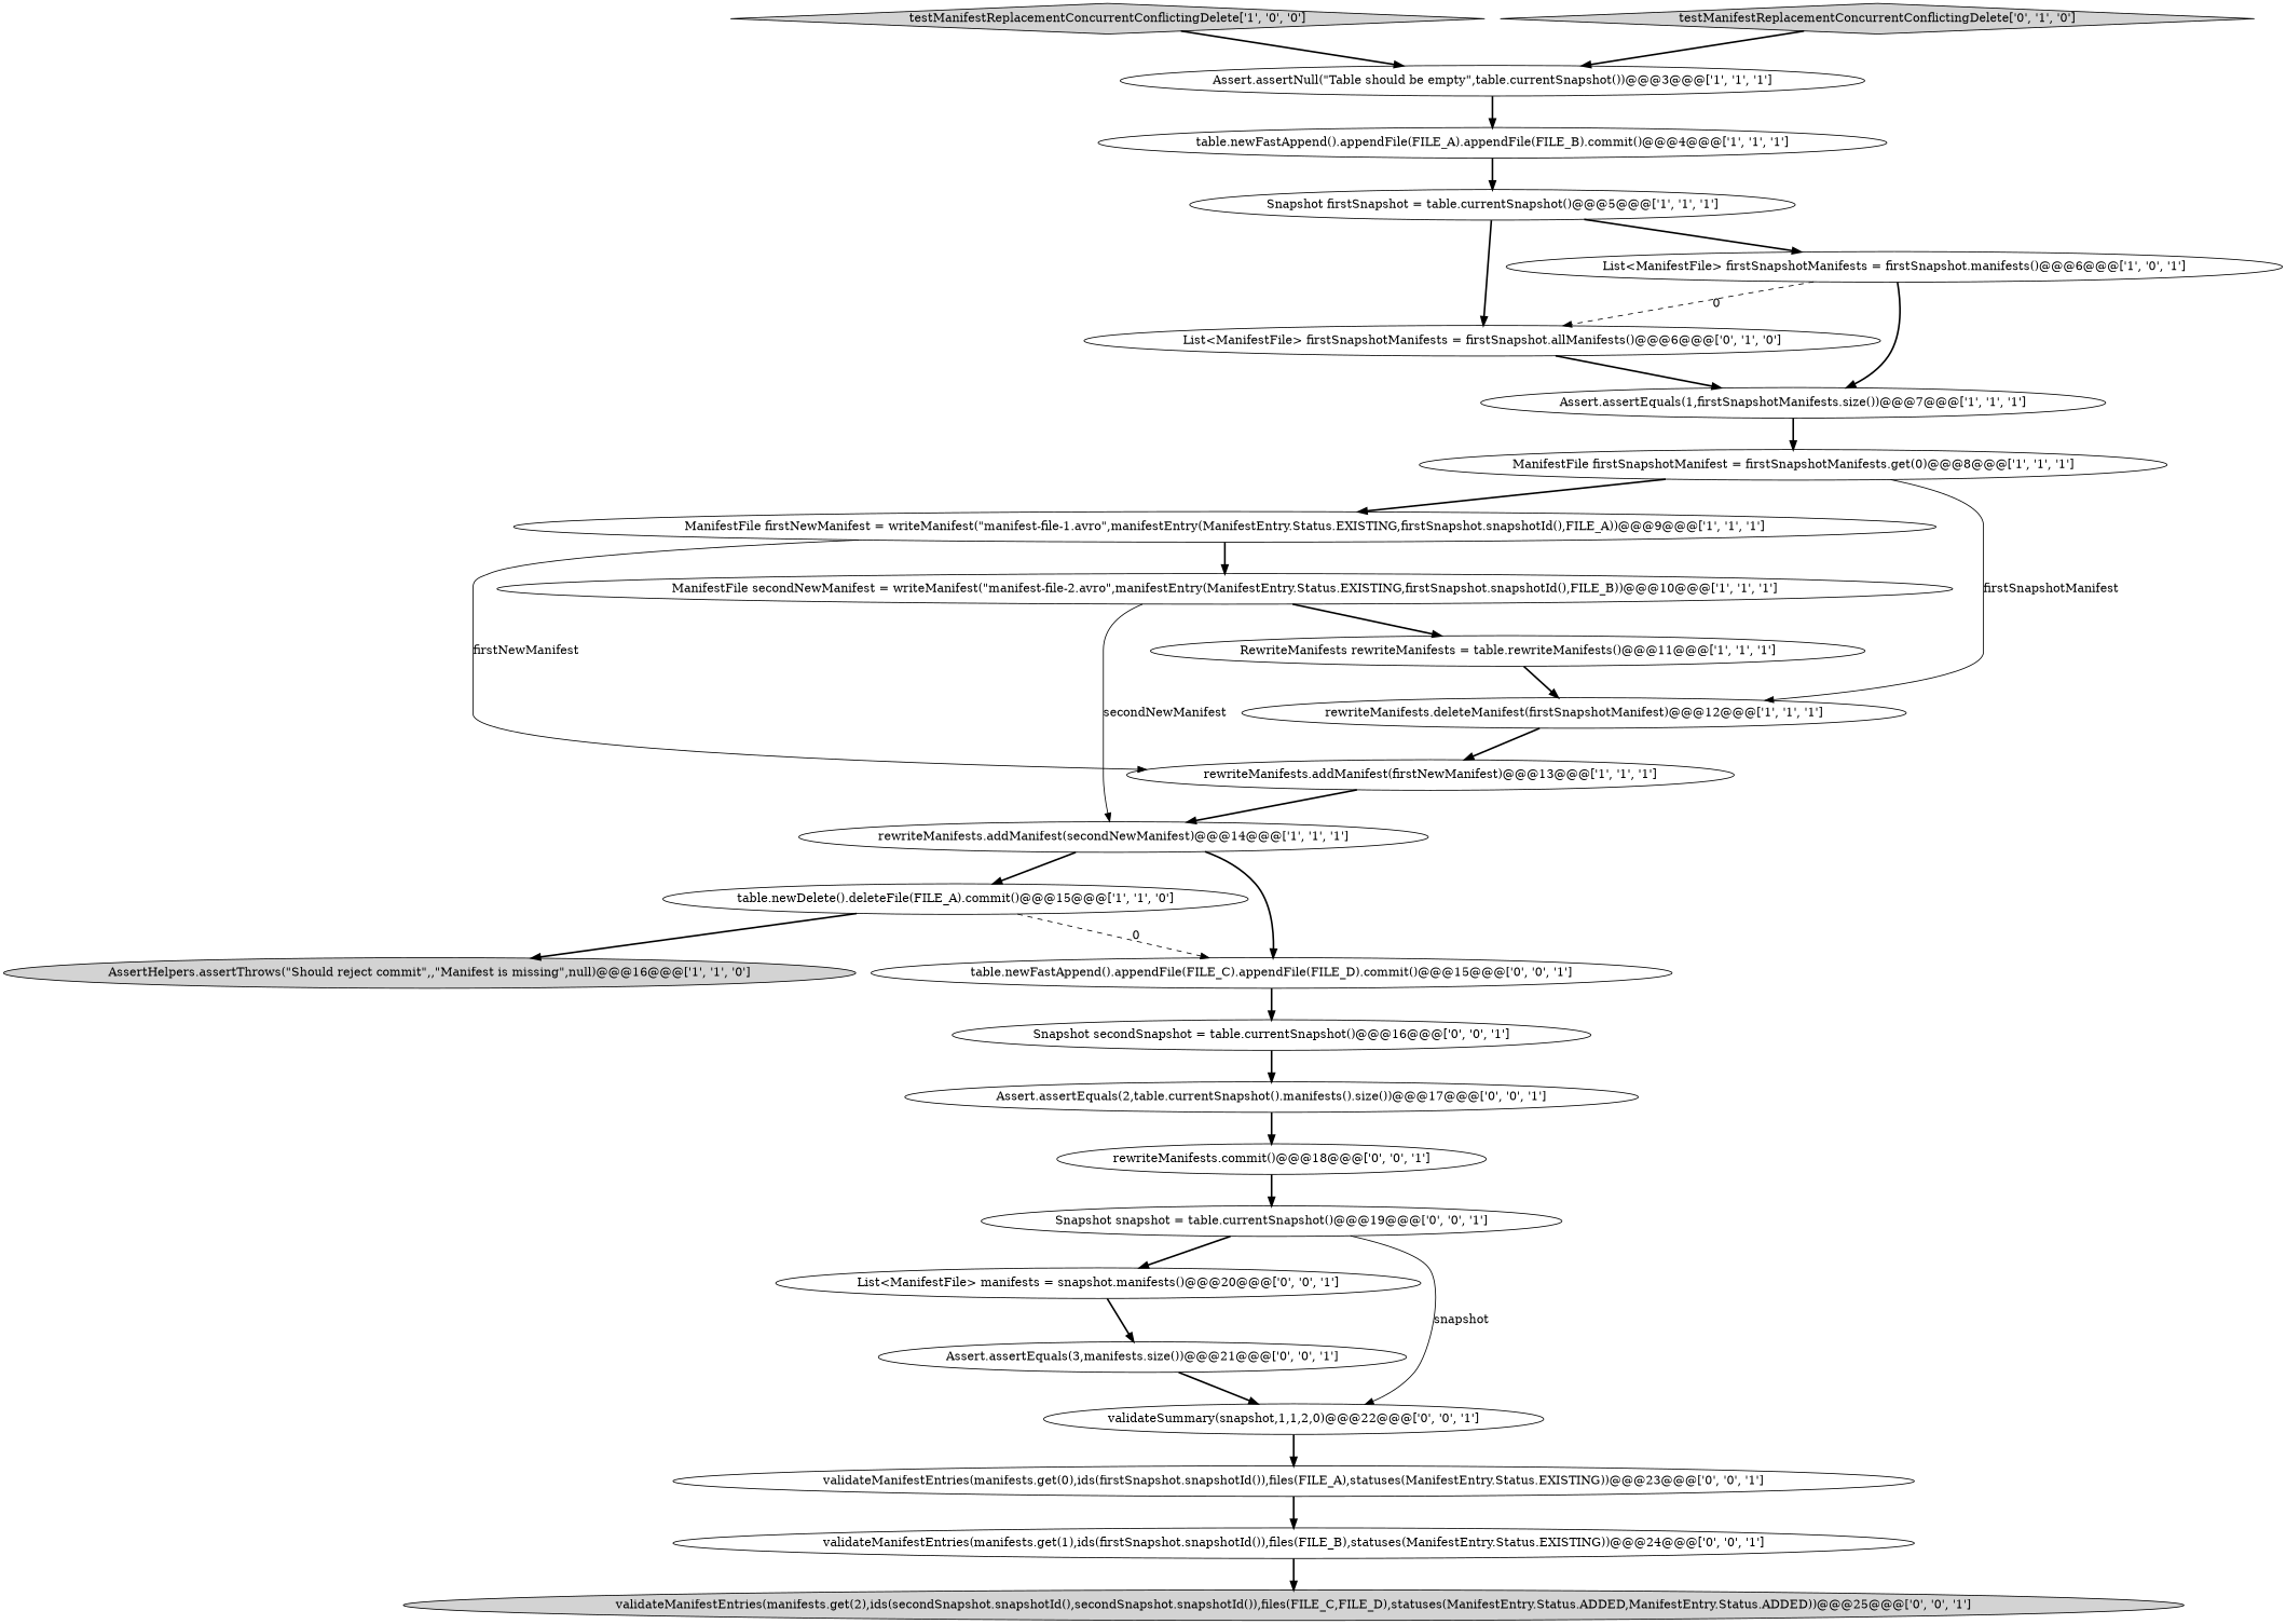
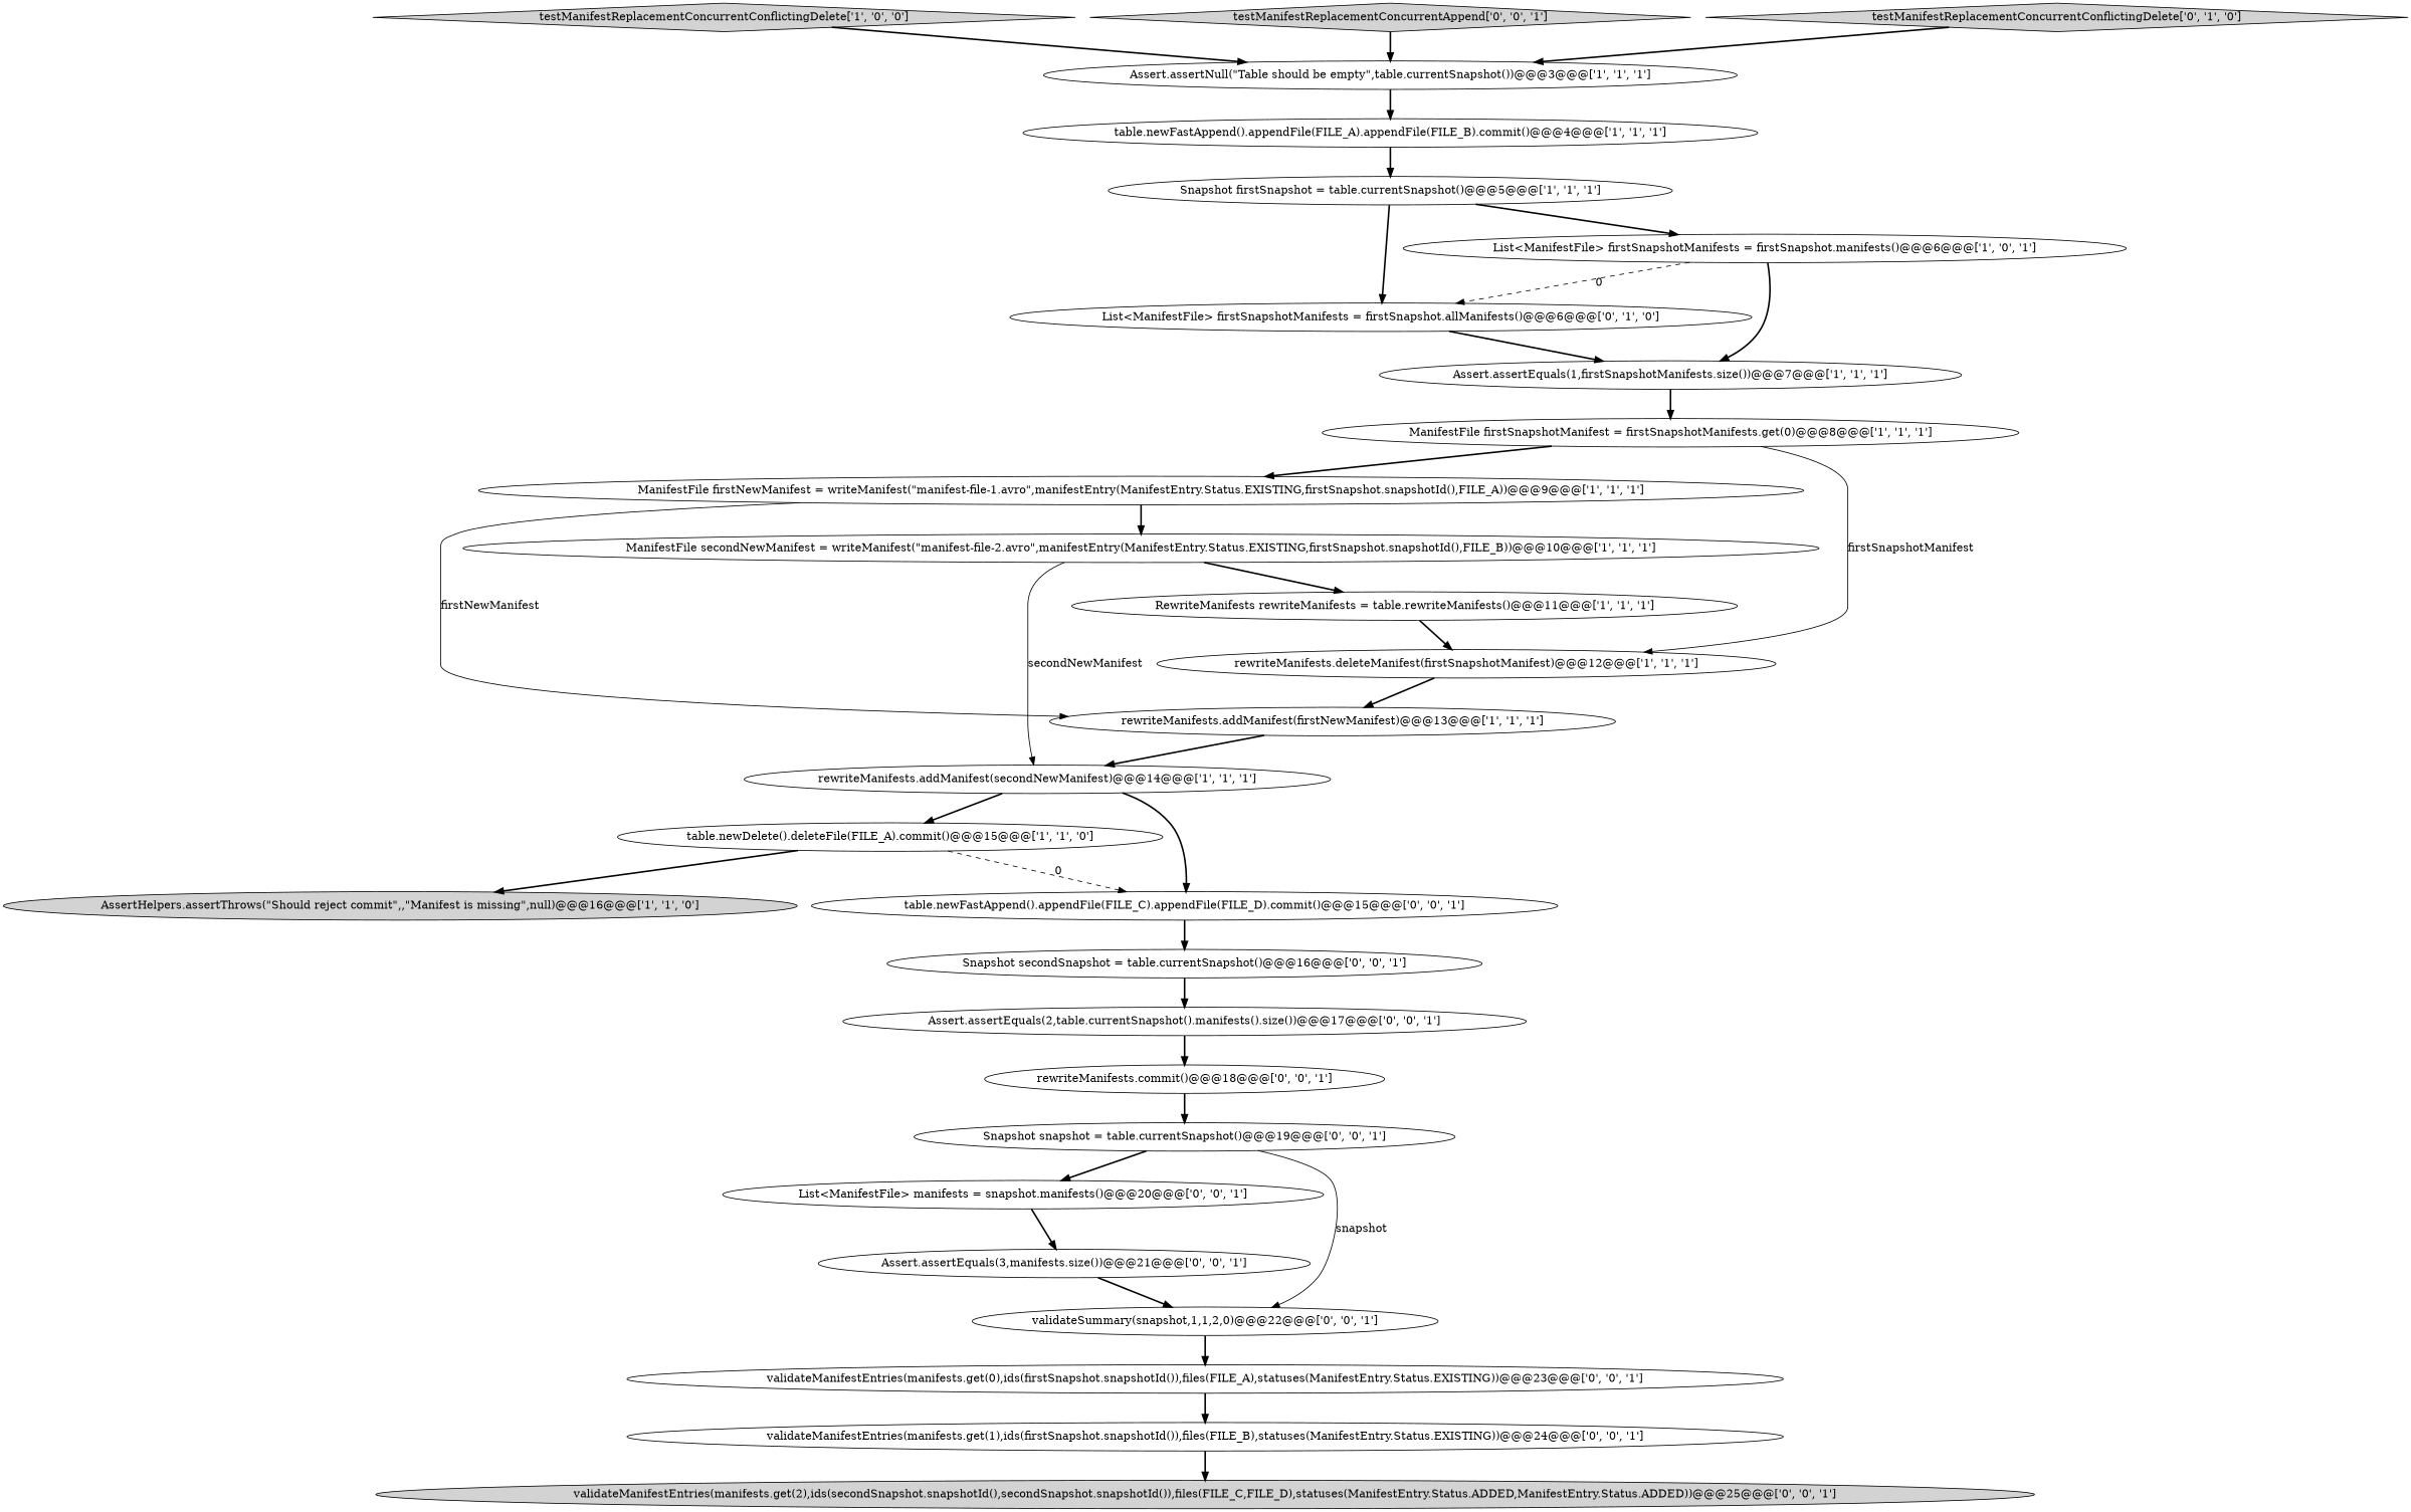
  digraph {
    node [fillcolor=white shape=ellipse style=filled]
    edge [style=bold]
    n1 [label="table.newDelete().deleteFile(FILE_A).commit()@@@15@@@['1', '1', '0']"]
    n2 [label="table.newFastAppend().appendFile(FILE_C).appendFile(FILE_D).commit()@@@15@@@['0', '0', '1']"]
    n3 [fillcolor=lightgray label="AssertHelpers.assertThrows(\"Should reject commit\",,\"Manifest is missing\",null)@@@16@@@['1', '1', '0']"]
    n4 [label="table.newFastAppend().appendFile(FILE_A).appendFile(FILE_B).commit()@@@4@@@['1', '1', '1']"]
    n5 [label="Snapshot firstSnapshot = table.currentSnapshot()@@@5@@@['1', '1', '1']"]
    n6 [label="ManifestFile firstNewManifest = writeManifest(\"manifest-file-1.avro\",manifestEntry(ManifestEntry.Status.EXISTING,firstSnapshot.snapshotId(),FILE_A))@@@9@@@['1', '1', '1']"]
    n7 [label="ManifestFile secondNewManifest = writeManifest(\"manifest-file-2.avro\",manifestEntry(ManifestEntry.Status.EXISTING,firstSnapshot.snapshotId(),FILE_B))@@@10@@@['1', '1', '1']"]
    n8 [label="rewriteManifests.addManifest(firstNewManifest)@@@13@@@['1', '1', '1']"]
    n9 [label="ManifestFile firstSnapshotManifest = firstSnapshotManifests.get(0)@@@8@@@['1', '1', '1']"]
    n10 [label="rewriteManifests.deleteManifest(firstSnapshotManifest)@@@12@@@['1', '1', '1']"]
    n11 [label="List<ManifestFile> firstSnapshotManifests = firstSnapshot.allManifests()@@@6@@@['0', '1', '0']"]
    n12 [label="Assert.assertEquals(1,firstSnapshotManifests.size())@@@7@@@['1', '1', '1']"]
    n13 [label="List<ManifestFile> manifests = snapshot.manifests()@@@20@@@['0', '0', '1']"]
    n14 [label="Assert.assertEquals(3,manifests.size())@@@21@@@['0', '0', '1']"]
    n15 [label="validateManifestEntries(manifests.get(1),ids(firstSnapshot.snapshotId()),files(FILE_B),statuses(ManifestEntry.Status.EXISTING))@@@24@@@['0', '0', '1']"]
    n16 [fillcolor=lightgray label="validateManifestEntries(manifests.get(2),ids(secondSnapshot.snapshotId(),secondSnapshot.snapshotId()),files(FILE_C,FILE_D),statuses(ManifestEntry.Status.ADDED,ManifestEntry.Status.ADDED))@@@25@@@['0', '0', '1']"]
    n17 [label="rewriteManifests.commit()@@@18@@@['0', '0', '1']"]
    n18 [label="Snapshot snapshot = table.currentSnapshot()@@@19@@@['0', '0', '1']"]
    n19 [label="List<ManifestFile> firstSnapshotManifests = firstSnapshot.manifests()@@@6@@@['1', '0', '1']"]
    n20 [fillcolor=lightgray label="testManifestReplacementConcurrentConflictingDelete['1', '0', '0']" shape=diamond]
    n21 [label="Assert.assertNull(\"Table should be empty\",table.currentSnapshot())@@@3@@@['1', '1', '1']"]
    n22 [label="RewriteManifests rewriteManifests = table.rewriteManifests()@@@11@@@['1', '1', '1']"]
    n23 [label="rewriteManifests.addManifest(secondNewManifest)@@@14@@@['1', '1', '1']"]
    n24 [label="Snapshot secondSnapshot = table.currentSnapshot()@@@16@@@['0', '0', '1']"]
    n25 [label="validateSummary(snapshot,1,1,2,0)@@@22@@@['0', '0', '1']"]
    n26 [label="validateManifestEntries(manifests.get(0),ids(firstSnapshot.snapshotId()),files(FILE_A),statuses(ManifestEntry.Status.EXISTING))@@@23@@@['0', '0', '1']"]
    n27 [label="Assert.assertEquals(2,table.currentSnapshot().manifests().size())@@@17@@@['0', '0', '1']"]
+   n28 [fillcolor=lightgray label="testManifestReplacementConcurrentAppend['0', '0', '1']" shape=diamond]
    n29 [fillcolor=lightgray label="testManifestReplacementConcurrentConflictingDelete['0', '1', '0']" shape=diamond]
    n1 -> n2 [label=0 style=dashed]
    n1 -> n3
    n2 -> n24
    n4 -> n5
    n5 -> n11
    n5 -> n19
    n6 -> n7
    n6 -> n8 [label=firstNewManifest style=solid]
    n7 -> n22
    n7 -> n23 [label=secondNewManifest style=solid]
    n8 -> n23
    n9 -> n6
    n9 -> n10 [label=firstSnapshotManifest style=solid]
    n10 -> n8
    n11 -> n12
    n12 -> n9
    n13 -> n14
    n14 -> n25
    n15 -> n16
    n17 -> n18
    n18 -> n13
    n18 -> n25 [label=snapshot style=solid]
    n19 -> n11 [label=0 style=dashed]
    n19 -> n12
    n20 -> n21
    n21 -> n4
    n22 -> n10
    n23 -> n1
    n23 -> n2
    n24 -> n27
    n25 -> n26
    n26 -> n15
    n27 -> n17
+   n28 -> n21
    n29 -> n21
  }
